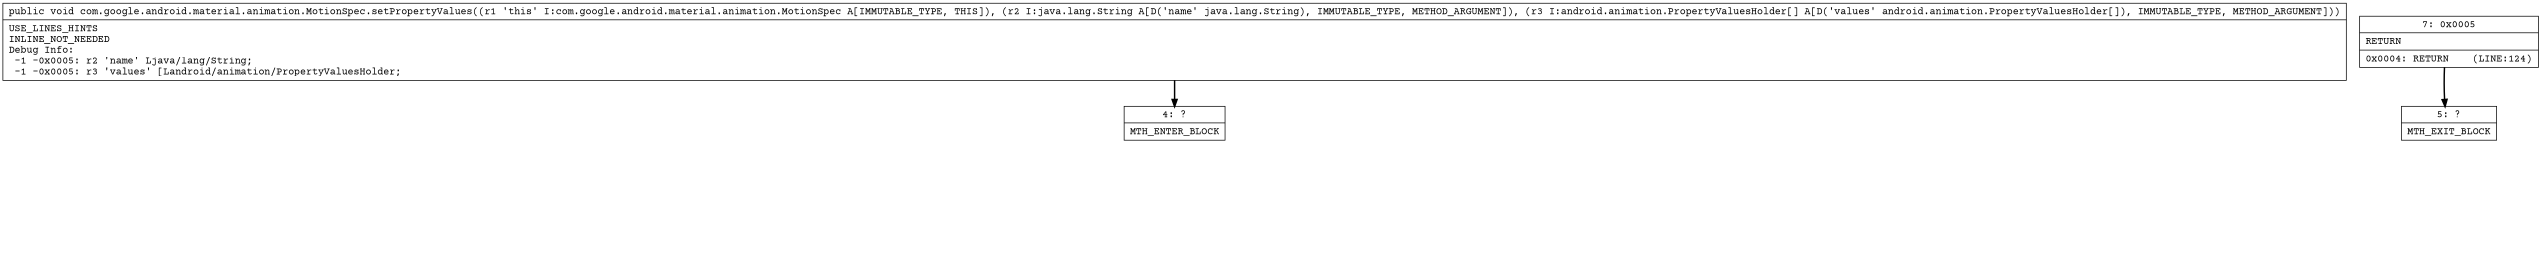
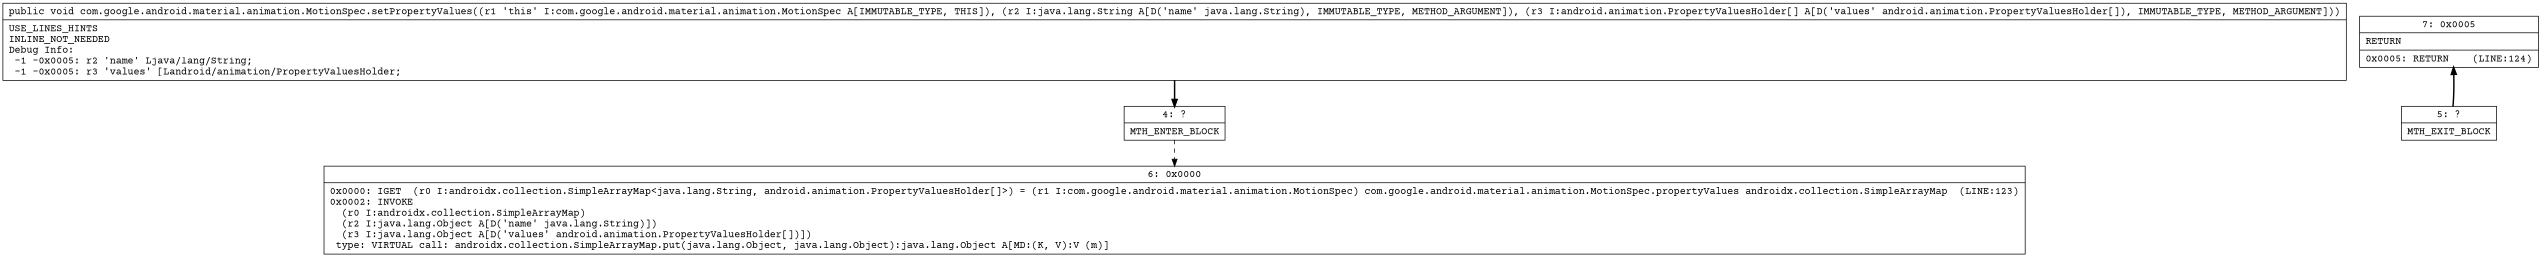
  digraph {
    fontname="Courier Prime"
    node [fontname="Courier Prime" shape=record]
    edge [fontname="Courier Prime" style=bold]
    n1 [label="{4\:\ ?|MTH_ENTER_BLOCK\l}"]
-   n3 [label="{7\:\ 0x0005|RETURN\l|0x0004: RETURN    (LINE:124)\l}"]
+   n2 [label="{6\:\ 0x0000|0x0000: IGET  (r0 I:androidx.collection.SimpleArrayMap\<java.lang.String, android.animation.PropertyValuesHolder[]\>) = (r1 I:com.google.android.material.animation.MotionSpec) com.google.android.material.animation.MotionSpec.propertyValues androidx.collection.SimpleArrayMap  (LINE:123)\l0x0002: INVOKE  \l  (r0 I:androidx.collection.SimpleArrayMap)\l  (r2 I:java.lang.Object A[D('name' java.lang.String)])\l  (r3 I:java.lang.Object A[D('values' android.animation.PropertyValuesHolder[])])\l type: VIRTUAL call: androidx.collection.SimpleArrayMap.put(java.lang.Object, java.lang.Object):java.lang.Object A[MD:(K, V):V (m)]\l}"]
+   n3 [label="{7\:\ 0x0005|RETURN\l|0x0005: RETURN    (LINE:124)\l}"]
    n4 [label="{5\:\ ?|MTH_EXIT_BLOCK\l}"]
    n5 [label="{public void com.google.android.material.animation.MotionSpec.setPropertyValues((r1 'this' I:com.google.android.material.animation.MotionSpec A[IMMUTABLE_TYPE, THIS]), (r2 I:java.lang.String A[D('name' java.lang.String), IMMUTABLE_TYPE, METHOD_ARGUMENT]), (r3 I:android.animation.PropertyValuesHolder[] A[D('values' android.animation.PropertyValuesHolder[]), IMMUTABLE_TYPE, METHOD_ARGUMENT]))  | USE_LINES_HINTS\lINLINE_NOT_NEEDED\lDebug Info:\l  \-1 \-0x0005: r2 'name' Ljava\/lang\/String;\l  \-1 \-0x0005: r3 'values' [Landroid\/animation\/PropertyValuesHolder;\l}"]
-   n3 -> n4
+   n1 -> n2 [style=dashed]
+   n4 -> n3
    n5 -> n1
  }
